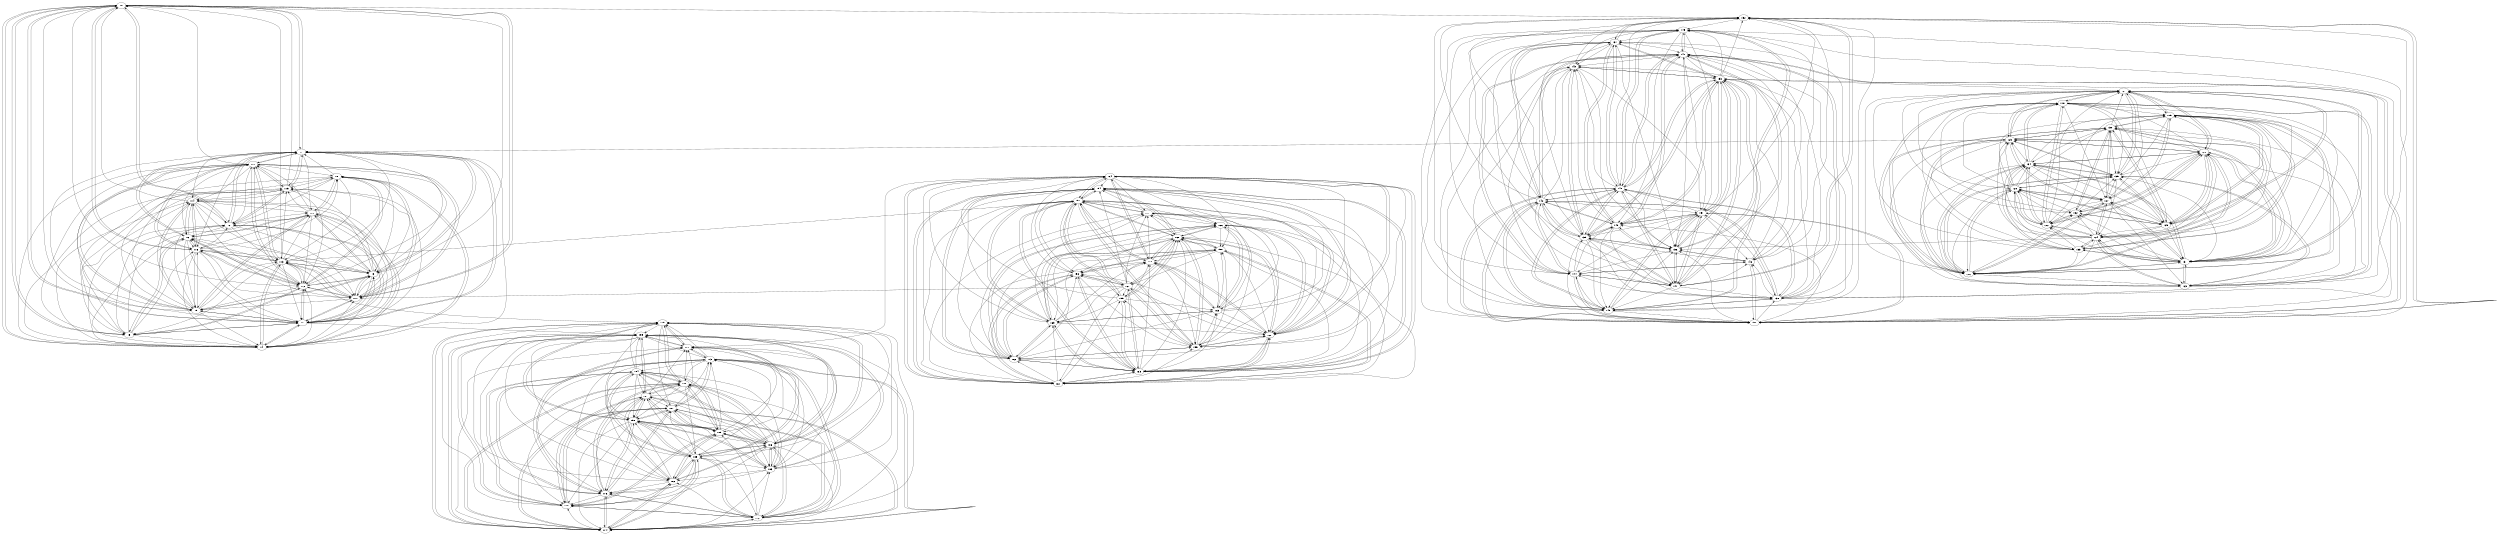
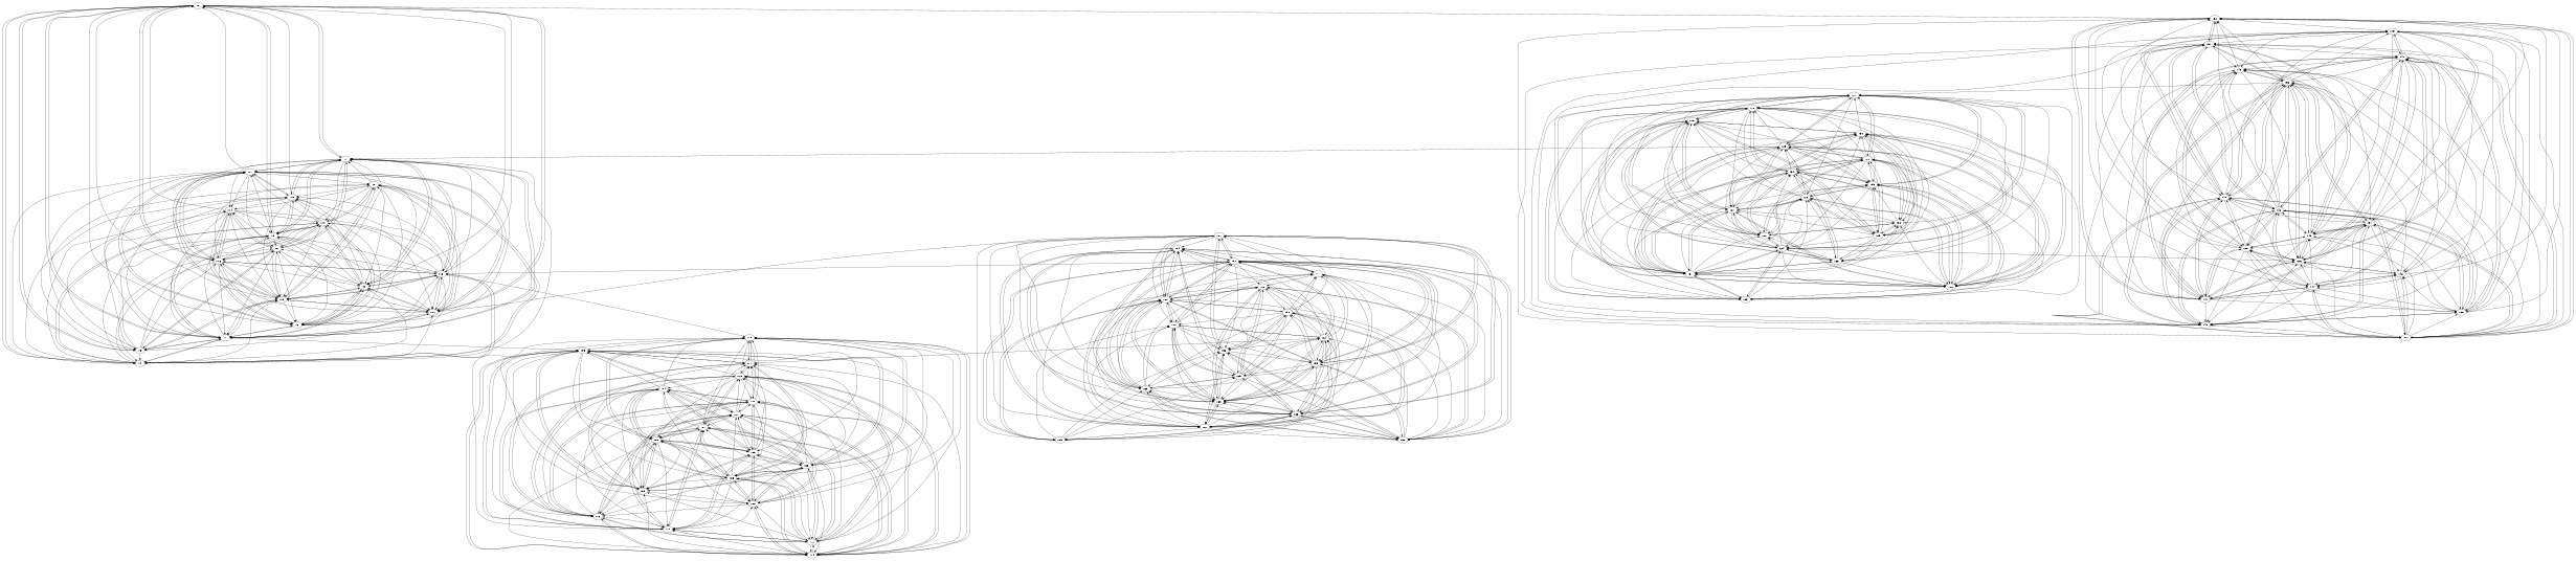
  digraph {
    node [player=0 priority=1]
    v0 [player=1]
    v1 [priority=0]
    v2 [player=1]
    v3
    v4 [player=1 priority=0]
    v5
    v7
    v9
    v11 [priority=0]
    v12 [player=1]
    v13 [priority=0]
    v16 [priority=0]
    v52 [priority=0]
    v6 [player=1 priority=0]
    v10 [player=1 priority=0]
    v14 [player=1 priority=0]
    v15
    v17 [player=1]
    v8 [priority=0]
    n20 [label=v99 player=1]
    v75 [priority=0]
    v45 [player=1]
    v47 [player=1]
    v37 [player=1]
    v49
    v50
    v38 [player=1 priority=0]
    v44 [priority=0]
    v77
    v72 [player=1 priority=0]
    v74
    v76 [priority=0]
    v78 [priority=0]
    v82 [priority=0]
    v83 [priority=0]
    v85 [priority=0]
    v86 [player=1 priority=0]
    v89 [player=1 priority=0]
-   v80 [player=1 label=v90]
+   v80 [player=1]
    v81 [player=1]
    v87 [priority=0]
    v88 [player=1]
    v18 [priority=0]
    v19
    v21
    v22 [player=1]
    v23 [priority=0]
    v24
    v25
    v26 [priority=0]
    v27
    v31 [player=1 priority=0]
    v32
    v33
    v34 [player=1]
    v35 [priority=0]
    v30
    v29 [player=1]
    v20
    v28 [player=1]
    v36 [player=1 priority=0]
    v39 [priority=0]
    v46 [priority=0]
    v48
    v51
    v53 [player=1 priority=0]
    v40 [priority=0]
    v42 [player=1]
    v43 [priority=0]
    v41 [player=1 priority=0]
    v54 [player=1 priority=0]
    v57 [player=1 priority=0]
    v60
    v61
    v62 [player=1 priority=0]
    v63 [priority=0]
    v68 [player=1]
    v69 [priority=0]
    v55 [player=1]
    v59 [player=1 priority=0]
    v65 [player=1]
    v67 [player=1 priority=0]
    v56
    v64 [priority=0]
    v66 [player=1 priority=0]
    v70
    v71 [priority=0]
    v58 [player=1 priority=0]
    v73 [player=1]
    v84 [player=1]
    v0 -> v1
    v0 -> v2
    v0 -> v3
    v0 -> v4
    v0 -> v5
    v0 -> v7
    v0 -> v9
    v0 -> v11
    v0 -> v12
    v0 -> v13
    v0 -> v16
    v0 -> v52
    v1 -> v0
    v1 -> v2
    v1 -> v3
    v1 -> v7
    v1 -> v9
    v1 -> v16
    v1 -> v6
    v1 -> v10
    v1 -> v14
    v1 -> v15
    v1 -> v17
    v2 -> v0
    v2 -> v1
    v2 -> v7
    v2 -> v11
    v2 -> v13
    v2 -> v6
    v2 -> v15
    v2 -> v17
    v3 -> v1
    v3 -> v2
    v3 -> v7
    v3 -> v9
    v3 -> v11
    v3 -> v12
    v3 -> v13
    v3 -> v10
    v3 -> v14
    v3 -> v15
    v4 -> v0
    v4 -> v1
    v4 -> v2
    v4 -> v3
    v4 -> v7
    v4 -> v11
    v4 -> v12
    v4 -> v13
    v4 -> v6
    v4 -> v10
    v4 -> v14
    v4 -> v15
    v4 -> v8
    v5 -> v0
    v5 -> v2
    v5 -> v4
    v5 -> v7
    v5 -> v12
    v5 -> v16
    v5 -> v6
    v5 -> v10
    v5 -> v14
    v7 -> v0
    v7 -> v1
    v7 -> v2
    v7 -> v3
    v7 -> v4
    v7 -> v5
    v7 -> v9
    v7 -> v11
    v7 -> v12
    v7 -> v10
    v7 -> v15
    v7 -> v17
    v7 -> n20
    v9 -> v2
    v9 -> v3
-   v9 -> v4
    v9 -> v7
    v9 -> v13
    v9 -> v16
    v9 -> v10
    v9 -> v14
    v9 -> v15
    v9 -> v17
    v9 -> v8
    v11 -> v0
    v11 -> v3
    v11 -> v7
    v11 -> v9
    v11 -> v12
    v11 -> v13
    v11 -> v6
    v11 -> v15
    v11 -> v17
    v11 -> v8
    v12 -> v1
    v12 -> v3
    v12 -> v5
    v12 -> v7
    v12 -> v9
    v12 -> v11
    v12 -> v13
    v12 -> v16
    v12 -> v6
    v12 -> v17
    v12 -> v8
    v13 -> v1
    v13 -> v3
    v13 -> v4
    v13 -> v5
    v13 -> v7
    v13 -> v11
    v13 -> v12
    v13 -> v16
    v13 -> v6
    v13 -> v10
    v13 -> v15
    v13 -> v17
    v13 -> v75
    v16 -> v0
    v16 -> v2
    v16 -> v3
    v16 -> v4
    v16 -> v7
    v16 -> v9
    v16 -> v11
    v16 -> v12
    v16 -> v13
    v16 -> v6
    v16 -> v14
    v16 -> v17
    v16 -> v8
    v52 -> v45
    v52 -> v47
    v52 -> v37
    v52 -> v49
    v52 -> v50
    v52 -> v38
    v52 -> v44
    v6 -> v1
    v6 -> v3
    v6 -> v5
    v6 -> v7
    v6 -> v9
    v6 -> v12
    v6 -> v16
    v6 -> v10
    v6 -> v14
    v10 -> v2
    v10 -> v3
    v10 -> v4
    v10 -> v9
    v10 -> v11
    v10 -> v12
    v10 -> v16
    v10 -> v6
    v10 -> v15
    v10 -> v17
    v10 -> v8
    v14 -> v0
    v14 -> v2
    v14 -> v7
    v14 -> v9
    v14 -> v11
    v14 -> v12
    v14 -> v16
    v14 -> v6
    v14 -> v10
    v14 -> v8
    v15 -> v0
    v15 -> v1
    v15 -> v2
    v15 -> v5
    v15 -> v12
    v15 -> v14
    v15 -> v17
    v17 -> v0
    v17 -> v1
    v17 -> v3
    v17 -> v4
    v17 -> v5
    v17 -> v9
    v17 -> v11
    v17 -> v12
    v17 -> v13
    v17 -> v16
    v17 -> v6
    v17 -> v14
    v17 -> v15
    v17 -> v8
    v8 -> v1
    v8 -> v2
    v8 -> v3
    v8 -> v4
    v8 -> v5
    v8 -> v11
    v8 -> v12
    v8 -> v13
    v8 -> v10
    v8 -> v15
    n20 -> v77
    n20 -> v72
    n20 -> v74
    n20 -> v76
    n20 -> v78
    n20 -> v82
    n20 -> v83
    n20 -> v85
    n20 -> v86
    n20 -> v89
    n20 -> v80
    n20 -> v81
    v75 -> n20
    v75 -> v77
    v75 -> v74
    v75 -> v86
    v75 -> v80
    v75 -> v87
    v75 -> v88
    v45 -> v37
    v45 -> v44
    v45 -> v36
    v45 -> v39
    v45 -> v46
    v45 -> v48
    v45 -> v51
    v45 -> v40
    v45 -> v43
    v45 -> v41
    v47 -> v52
    v47 -> v37
    v47 -> v49
    v47 -> v38
    v47 -> v44
    v47 -> v36
    v47 -> v39
    v47 -> v46
    v47 -> v51
    v47 -> v53
    v47 -> v40
    v47 -> v41
    v37 -> v52
    v37 -> v49
    v37 -> v50
    v37 -> v36
    v37 -> v48
    v37 -> v53
    v37 -> v40
    v37 -> v42
    v37 -> v43
    v37 -> v41
    v49 -> v45
    v49 -> v50
    v49 -> v38
    v49 -> v36
    v49 -> v51
    v49 -> v53
    v49 -> v40
    v49 -> v42
    v49 -> v43
    v49 -> v41
    v50 -> v52
    v50 -> v45
    v50 -> v38
    v50 -> v44
    v50 -> v36
    v50 -> v46
    v50 -> v48
    v50 -> v51
    v50 -> v40
    v50 -> v42
    v50 -> v43
    v50 -> v41
    v38 -> v45
    v38 -> v37
    v38 -> v49
    v38 -> v44
    v38 -> v46
    v38 -> v51
    v38 -> v53
    v38 -> v40
    v38 -> v42
    v38 -> v43
    v38 -> v41
    v44 -> v47
    v44 -> v49
    v44 -> v50
    v44 -> v36
    v44 -> v39
    v44 -> v46
    v44 -> v48
    v44 -> v42
    v44 -> v41
    v77 -> n20
    v77 -> v75
    v77 -> v76
    v77 -> v85
    v77 -> v73
    v72 -> v75
    v72 -> v74
    v72 -> v76
    v72 -> v78
    v72 -> v82
    v72 -> v83
    v72 -> v85
    v72 -> v86
    v72 -> v89
    v72 -> v87
    v72 -> v88
    v72 -> v73
    v74 -> n20
    v74 -> v75
    v74 -> v77
    v74 -> v72
    v74 -> v76
    v74 -> v78
    v74 -> v82
    v74 -> v83
    v74 -> v85
    v74 -> v81
    v74 -> v87
    v74 -> v88
    v74 -> v73
    v76 -> v77
    v76 -> v72
    v76 -> v74
    v76 -> v78
    v76 -> v80
    v76 -> v81
    v76 -> v87
    v76 -> v88
    v76 -> v73
    v78 -> n20
    v78 -> v75
    v78 -> v72
    v78 -> v82
    v78 -> v89
    v78 -> v81
    v78 -> v87
    v78 -> v84
    v82 -> v75
    v82 -> v74
    v82 -> v76
    v82 -> v85
    v82 -> v86
    v82 -> v89
    v82 -> v80
    v82 -> v81
    v83 -> n20
    v83 -> v75
    v83 -> v77
    v83 -> v76
    v83 -> v82
    v83 -> v86
    v83 -> v89
    v83 -> v80
    v83 -> v88
    v85 -> v75
    v85 -> v77
    v85 -> v72
    v85 -> v74
    v85 -> v76
    v85 -> v78
    v85 -> v82
    v85 -> v83
    v85 -> v86
    v85 -> v80
    v85 -> v81
    v85 -> v87
    v85 -> v73
    v85 -> v84
    v86 -> n20
    v86 -> v75
    v86 -> v77
    v86 -> v72
    v86 -> v74
    v86 -> v78
    v86 -> v82
    v86 -> v83
    v86 -> v85
    v86 -> v89
    v86 -> v81
    v86 -> v87
    v86 -> v88
    v86 -> v73
    v86 -> v84
    v89 -> v77
    v89 -> v78
    v89 -> v82
    v89 -> v83
    v89 -> v86
    v89 -> v80
    v89 -> v81
    v89 -> v87
    v89 -> v88
    v89 -> v73
    v89 -> v84
    v80 -> v75
    v80 -> v72
    v80 -> v74
    v80 -> v76
    v80 -> v78
    v80 -> v83
    v80 -> v85
    v80 -> v86
    v80 -> v89
    v80 -> v81
    v80 -> v87
    v81 -> n20
    v81 -> v77
    v81 -> v74
    v81 -> v78
    v81 -> v82
    v81 -> v89
    v81 -> v80
    v81 -> v87
    v81 -> v88
    v81 -> v73
    v87 -> v77
    v87 -> v72
    v87 -> v74
    v87 -> v76
    v87 -> v78
    v87 -> v83
    v87 -> v89
    v87 -> v80
    v87 -> v73
    v87 -> v84
    v88 -> v75
    v88 -> v77
    v88 -> v74
    v88 -> v76
    v88 -> v78
    v88 -> v83
    v88 -> v85
    v88 -> v89
    v88 -> v80
    v88 -> v81
    v88 -> v84
    v18 -> v19
    v18 -> v21
    v18 -> v22
    v18 -> v23
    v18 -> v24
    v18 -> v25
    v18 -> v26
    v18 -> v27
    v18 -> v31
    v18 -> v32
    v18 -> v33
    v18 -> v34
    v18 -> v35
    v19 -> v21
    v19 -> v22
    v19 -> v25
    v19 -> v26
    v19 -> v27
    v19 -> v33
    v19 -> v35
    v19 -> v30
    v21 -> v18
    v21 -> v19
    v21 -> v25
    v21 -> v26
    v21 -> v27
    v21 -> v31
    v21 -> v32
    v21 -> v33
    v21 -> v35
    v21 -> v29
    v21 -> v20
    v21 -> v28
    v22 -> v18
    v22 -> v21
    v22 -> v24
    v22 -> v32
    v22 -> v34
    v22 -> v29
    v22 -> v20
    v22 -> v28
    v23 -> v18
    v23 -> v19
    v23 -> v24
    v23 -> v31
    v23 -> v34
    v23 -> v35
    v23 -> v30
    v23 -> v20
    v23 -> v28
    v24 -> v19
    v24 -> v22
    v24 -> v23
    v24 -> v26
    v24 -> v27
    v24 -> v31
    v24 -> v32
    v24 -> v33
    v24 -> v34
    v24 -> v30
    v24 -> v29
    v24 -> v28
    v24 -> v36
    v25 -> v19
    v25 -> v21
    v25 -> v24
    v25 -> v27
    v25 -> v31
    v25 -> v32
    v25 -> v33
    v25 -> v35
    v25 -> v30
    v25 -> v20
    v25 -> v28
    v26 -> v18
    v26 -> v19
    v26 -> v23
    v26 -> v27
    v26 -> v31
    v26 -> v32
    v26 -> v34
    v26 -> v35
    v26 -> v30
    v26 -> v29
    v26 -> v20
    v26 -> v28
    v27 -> v19
    v27 -> v22
    v27 -> v23
    v27 -> v24
    v27 -> v26
    v27 -> v31
    v27 -> v32
    v27 -> v35
    v27 -> v30
    v27 -> v29
    v27 -> v28
    v31 -> v19
    v31 -> v21
    v31 -> v22
    v31 -> v23
    v31 -> v24
    v31 -> v26
    v31 -> v27
    v31 -> v32
    v31 -> v33
    v31 -> v34
    v31 -> v35
    v31 -> v29
    v31 -> v20
    v31 -> v28
    v32 -> v22
    v32 -> v25
    v32 -> v35
    v32 -> v30
    v32 -> v20
    v32 -> v28
    v33 -> v19
    v33 -> v22
    v33 -> v24
    v33 -> v26
    v33 -> v31
    v33 -> v34
    v33 -> v20
    v33 -> v28
    v34 -> v18
    v34 -> v19
    v34 -> v22
    v34 -> v25
    v34 -> v26
    v34 -> v27
    v34 -> v31
    v34 -> v33
    v34 -> v35
    v34 -> v29
    v34 -> v20
    v35 -> v21
    v35 -> v23
    v35 -> v24
    v35 -> v25
    v35 -> v26
    v35 -> v34
    v35 -> v29
    v35 -> v20
    v35 -> v28
    v30 -> v19
    v30 -> v21
    v30 -> v24
    v30 -> v25
    v30 -> v26
    v30 -> v27
-   v30 -> v31
+   v31 -> v30
    v30 -> v32
    v30 -> v34
    v30 -> v35
    v30 -> v29
    v29 -> v1
    v29 -> v18
    v29 -> v21
    v29 -> v23
    v29 -> v26
    v29 -> v27
    v29 -> v31
    v29 -> v33
    v29 -> v35
    v29 -> v30
    v29 -> v20
    v20 -> v18
    v20 -> v19
    v20 -> v21
    v20 -> v22
    v20 -> v24
    v20 -> v25
    v20 -> v26
    v20 -> v31
    v20 -> v32
    v20 -> v34
    v20 -> v30
    v20 -> v29
    v28 -> v18
    v28 -> v19
    v28 -> v22
    v28 -> v25
    v28 -> v26
    v28 -> v27
    v28 -> v34
    v28 -> v35
    v28 -> v30
    v28 -> v29
    v36 -> v45
    v36 -> v47
    v36 -> v39
    v36 -> v46
    v36 -> v48
    v36 -> v51
    v36 -> v53
    v39 -> v52
    v39 -> v47
    v39 -> v37
    v39 -> v49
    v39 -> v50
    v39 -> v38
    v39 -> v36
    v39 -> v48
    v39 -> v53
    v39 -> v40
    v39 -> v42
    v39 -> v43
    v46 -> v52
    v46 -> v37
    v46 -> v50
    v46 -> v44
    v46 -> v36
    v46 -> v39
    v46 -> v53
    v48 -> v37
    v48 -> v49
    v48 -> v38
    v48 -> v36
    v48 -> v39
    v48 -> v51
    v48 -> v53
    v48 -> v42
    v48 -> v43
    v48 -> v41
    v51 -> v52
    v51 -> v47
    v51 -> v49
    v51 -> v50
    v51 -> v44
    v51 -> v36
    v51 -> v39
    v51 -> v46
    v51 -> v48
    v51 -> v53
    v51 -> v40
    v51 -> v41
    v53 -> v52
    v53 -> v45
    v53 -> v47
    v53 -> v37
    v53 -> v49
    v53 -> v50
    v53 -> v21
    v53 -> v36
    v53 -> v39
    v53 -> v48
    v53 -> v51
    v53 -> v40
    v53 -> v43
    v40 -> v52
    v40 -> v45
    v40 -> v47
    v40 -> v37
    v40 -> v49
    v40 -> v50
    v40 -> v38
    v40 -> v36
    v40 -> v39
    v40 -> v53
    v40 -> v42
    v40 -> v43
    v40 -> v41
    v42 -> v52
    v42 -> v45
    v42 -> v47
    v42 -> v37
    v42 -> v49
    v42 -> v50
    v42 -> v38
    v42 -> v44
    v42 -> v39
    v42 -> v48
    v42 -> v51
    v42 -> v40
    v42 -> v43
    v42 -> v41
    v43 -> v52
    v43 -> v47
    v43 -> v44
    v43 -> v36
    v43 -> v39
    v43 -> v51
    v43 -> v53
    v41 -> v45
    v41 -> v47
    v41 -> v50
    v41 -> v38
    v41 -> v44
    v41 -> v36
    v41 -> v46
    v41 -> v48
    v41 -> v53
    v41 -> v40
    v41 -> v42
    v41 -> v43
    v54 -> v57
    v54 -> v60
    v54 -> v61
    v54 -> v62
    v54 -> v63
    v54 -> v68
    v54 -> v69
    v57 -> v13
    v57 -> v54
    v57 -> v60
    v57 -> v61
    v57 -> v62
    v57 -> v63
    v57 -> v68
    v57 -> v69
    v57 -> v55
    v57 -> v59
    v57 -> v65
    v57 -> v67
    v57 -> v56
    v57 -> v64
    v57 -> v66
    v57 -> v70
    v57 -> v71
    v60 -> v54
    v60 -> v57
    v60 -> v62
    v60 -> v68
    v60 -> v69
    v60 -> v55
    v60 -> v59
    v60 -> v65
    v60 -> v67
    v60 -> v66
    v60 -> v70
    v60 -> v71
    v60 -> v58
    v61 -> v54
    v61 -> v60
    v61 -> v62
    v61 -> v63
    v61 -> v68
    v61 -> v69
    v61 -> v55
    v61 -> v59
    v61 -> v56
    v61 -> v64
    v61 -> v70
    v61 -> v71
    v61 -> v58
    v62 -> v54
    v62 -> v63
    v62 -> v68
    v62 -> v69
    v62 -> v55
    v62 -> v56
    v62 -> v64
    v62 -> v66
    v62 -> v71
    v62 -> v58
    v63 -> v54
    v63 -> v57
    v63 -> v60
    v63 -> v61
    v63 -> v62
    v63 -> v68
    v63 -> v69
    v63 -> v59
    v63 -> v65
    v63 -> v67
    v63 -> v56
    v63 -> v64
    v63 -> v66
    v63 -> v70
    v63 -> v71
    v68 -> v54
    v68 -> v57
    v68 -> v60
    v68 -> v61
    v68 -> v63
    v68 -> v55
    v68 -> v56
    v68 -> v64
    v68 -> v66
    v68 -> v70
    v69 -> v57
    v69 -> v60
    v69 -> v62
    v69 -> v63
    v69 -> v68
    v69 -> v65
    v69 -> v56
    v69 -> v64
    v69 -> v66
    v69 -> v70
    v69 -> v71
    v55 -> v54
    v55 -> v57
    v55 -> v60
    v55 -> v62
    v55 -> v68
    v55 -> v59
    v55 -> v65
    v55 -> v67
    v55 -> v58
    v59 -> v57
    v59 -> v60
    v59 -> v63
    v59 -> v69
    v59 -> v65
    v59 -> v56
    v59 -> v64
    v59 -> v70
    v65 -> v54
    v65 -> v62
    v65 -> v68
    v65 -> v69
    v65 -> v64
    v65 -> v66
    v65 -> v70
    v65 -> v71
    v65 -> v58
    v67 -> v11
    v67 -> v54
    v67 -> v57
    v67 -> v60
    v67 -> v61
    v67 -> v63
    v67 -> v68
    v67 -> v69
    v67 -> v55
    v67 -> v59
    v67 -> v56
    v67 -> v70
    v67 -> v71
    v56 -> v54
    v56 -> v61
    v56 -> v62
    v56 -> v63
    v56 -> v55
    v56 -> v67
    v56 -> v58
    v64 -> v77
    v64 -> v54
    v64 -> v57
    v64 -> v61
    v64 -> v63
    v64 -> v68
    v64 -> v55
    v64 -> v56
    v64 -> v66
    v64 -> v70
    v64 -> v71
    v64 -> v58
    v66 -> v60
    v66 -> v61
    v66 -> v62
    v66 -> v68
    v66 -> v55
    v66 -> v65
    v66 -> v56
    v66 -> v58
    v70 -> v57
    v70 -> v60
    v70 -> v68
    v70 -> v55
    v70 -> v65
    v70 -> v56
    v70 -> v64
    v70 -> v71
    v71 -> v54
    v71 -> v57
    v71 -> v68
    v71 -> v55
    v71 -> v66
    v58 -> v60
    v58 -> v61
    v58 -> v63
    v58 -> v68
    v58 -> v69
    v58 -> v67
    v58 -> v56
    v58 -> v70
    v58 -> v71
    v73 -> n20
    v73 -> v75
    v73 -> v77
    v73 -> v72
    v73 -> v74
    v73 -> v76
    v73 -> v82
    v73 -> v83
    v73 -> v80
    v73 -> v87
    v73 -> v88
    v73 -> v84
    v84 -> n20
    v84 -> v75
    v84 -> v76
    v84 -> v78
    v84 -> v82
    v84 -> v83
    v84 -> v85
    v84 -> v86
    v84 -> v89
    v84 -> v80
    v84 -> v81
    v84 -> v88
  }
